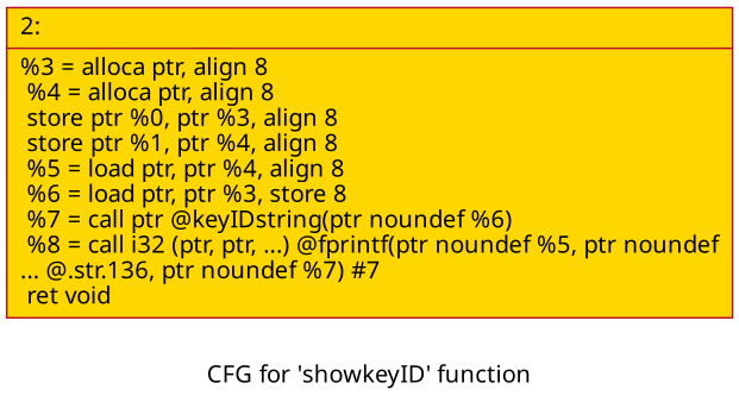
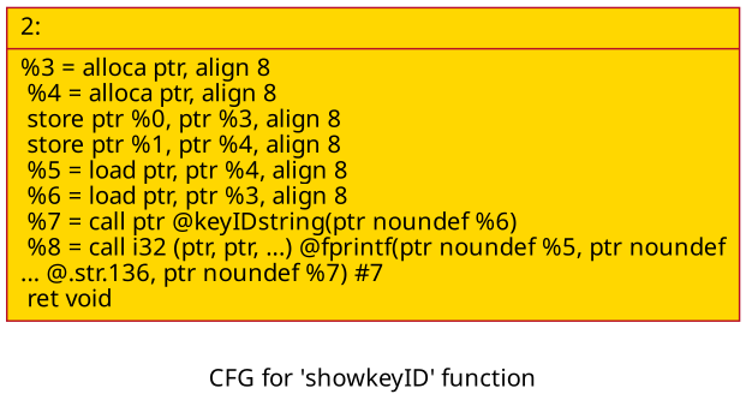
  digraph {
    label="CFG for 'showkeyID' function"
    fontname="Noto Sans"
-   n1 [color="#b70d28ff" fillcolor=gold fontname="Noto Sans" label="{2:\l|  %3 = alloca ptr, align 8\l  %4 = alloca ptr, align 8\l  store ptr %0, ptr %3, align 8\l  store ptr %1, ptr %4, align 8\l  %5 = load ptr, ptr %4, align 8\l  %6 = load ptr, ptr %3, store 8\l  %7 = call ptr @keyIDstring(ptr noundef %6)\l  %8 = call i32 (ptr, ptr, ...) @fprintf(ptr noundef %5, ptr noundef\l... @.str.136, ptr noundef %7) #7\l  ret void\l}" shape=record style=filled]
+   n1 [color="#b70d28ff" fillcolor=gold fontname="Noto Sans" label="{2:\l|  %3 = alloca ptr, align 8\l  %4 = alloca ptr, align 8\l  store ptr %0, ptr %3, align 8\l  store ptr %1, ptr %4, align 8\l  %5 = load ptr, ptr %4, align 8\l  %6 = load ptr, ptr %3, align 8\l  %7 = call ptr @keyIDstring(ptr noundef %6)\l  %8 = call i32 (ptr, ptr, ...) @fprintf(ptr noundef %5, ptr noundef\l... @.str.136, ptr noundef %7) #7\l  ret void\l}" shape=record style=filled]
  }
